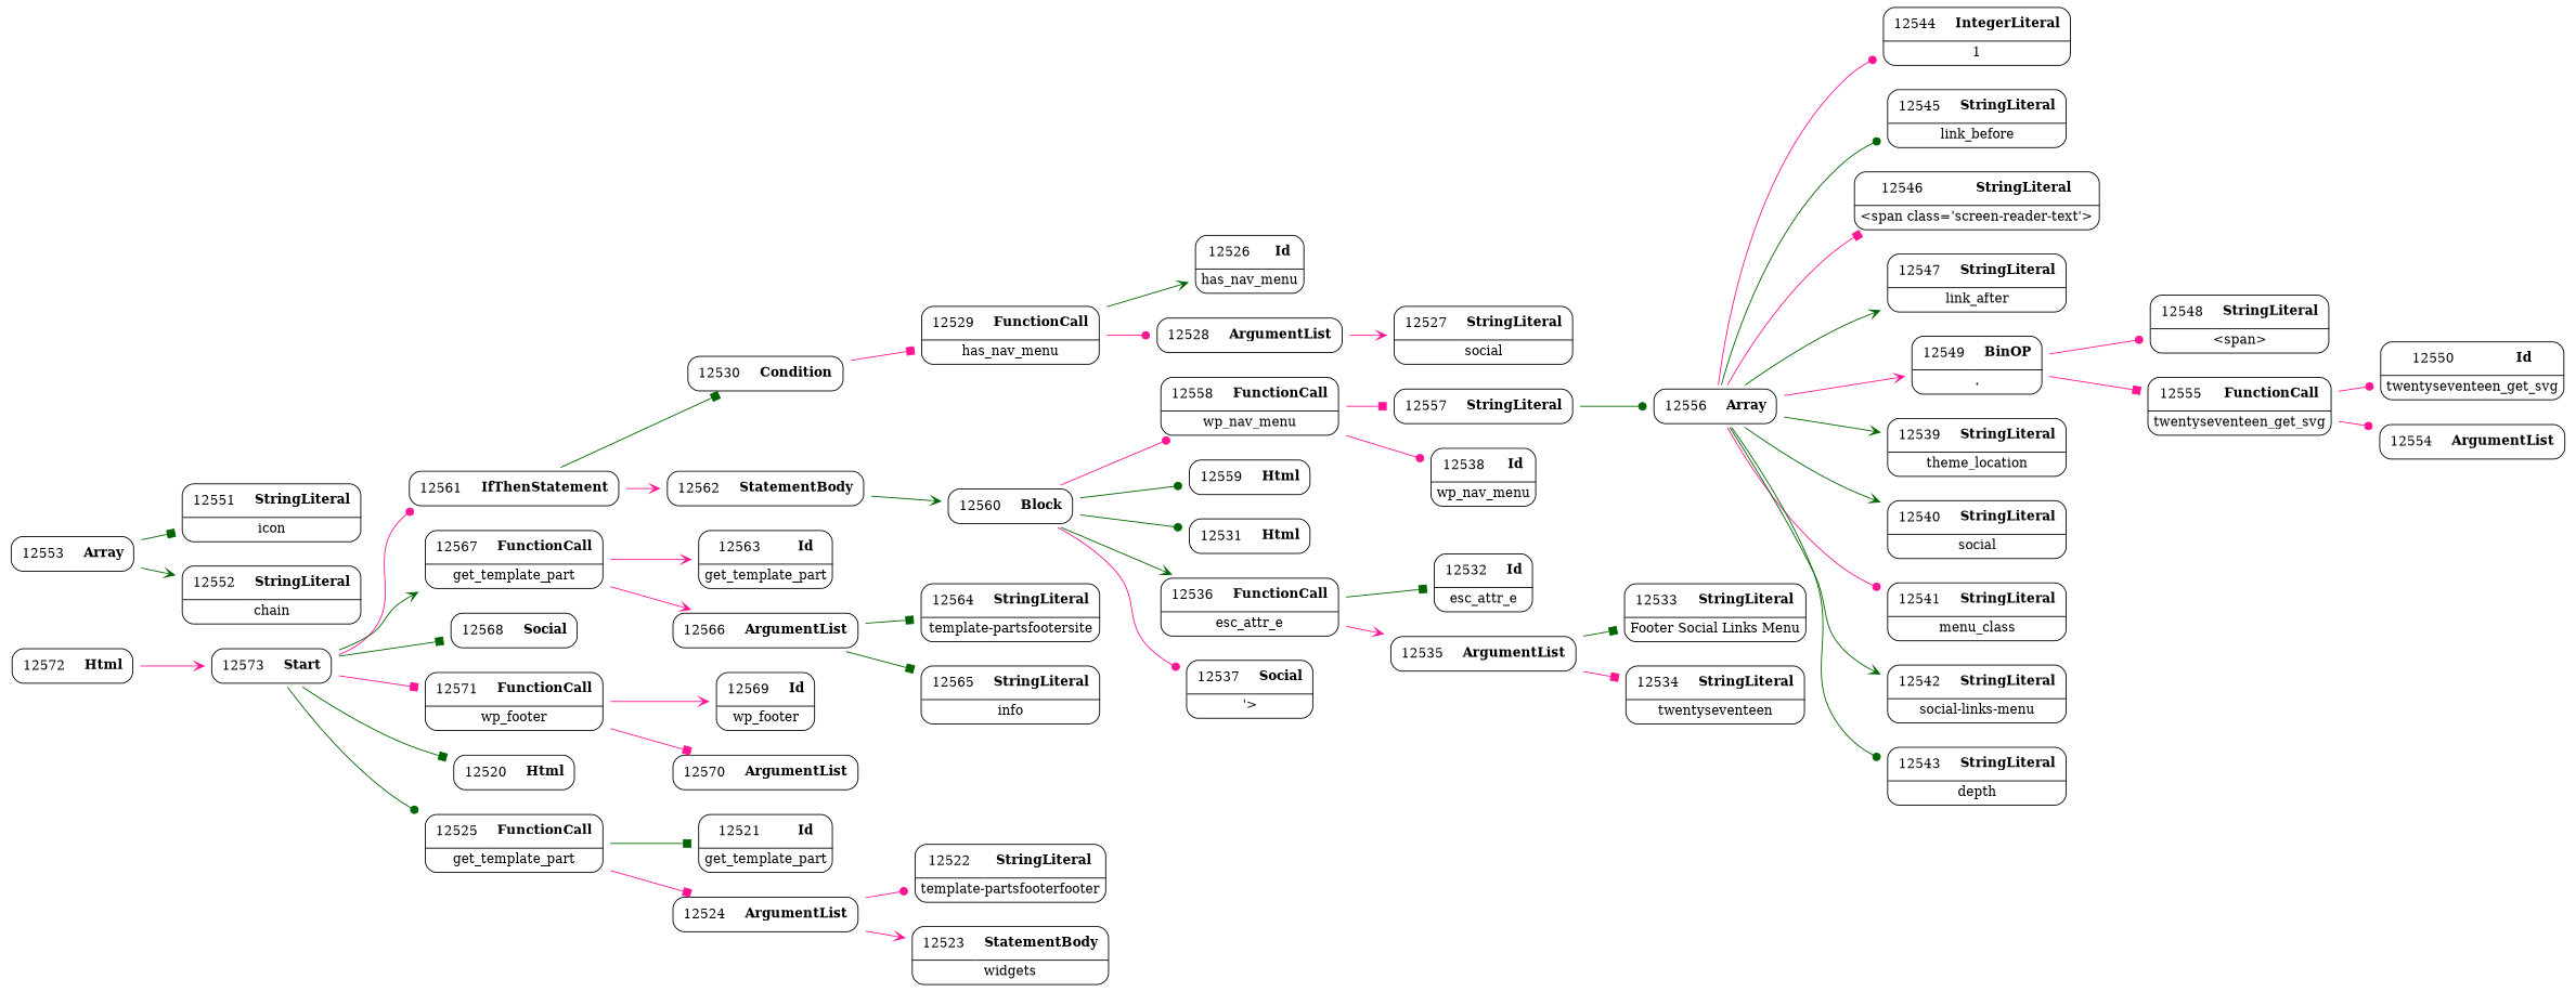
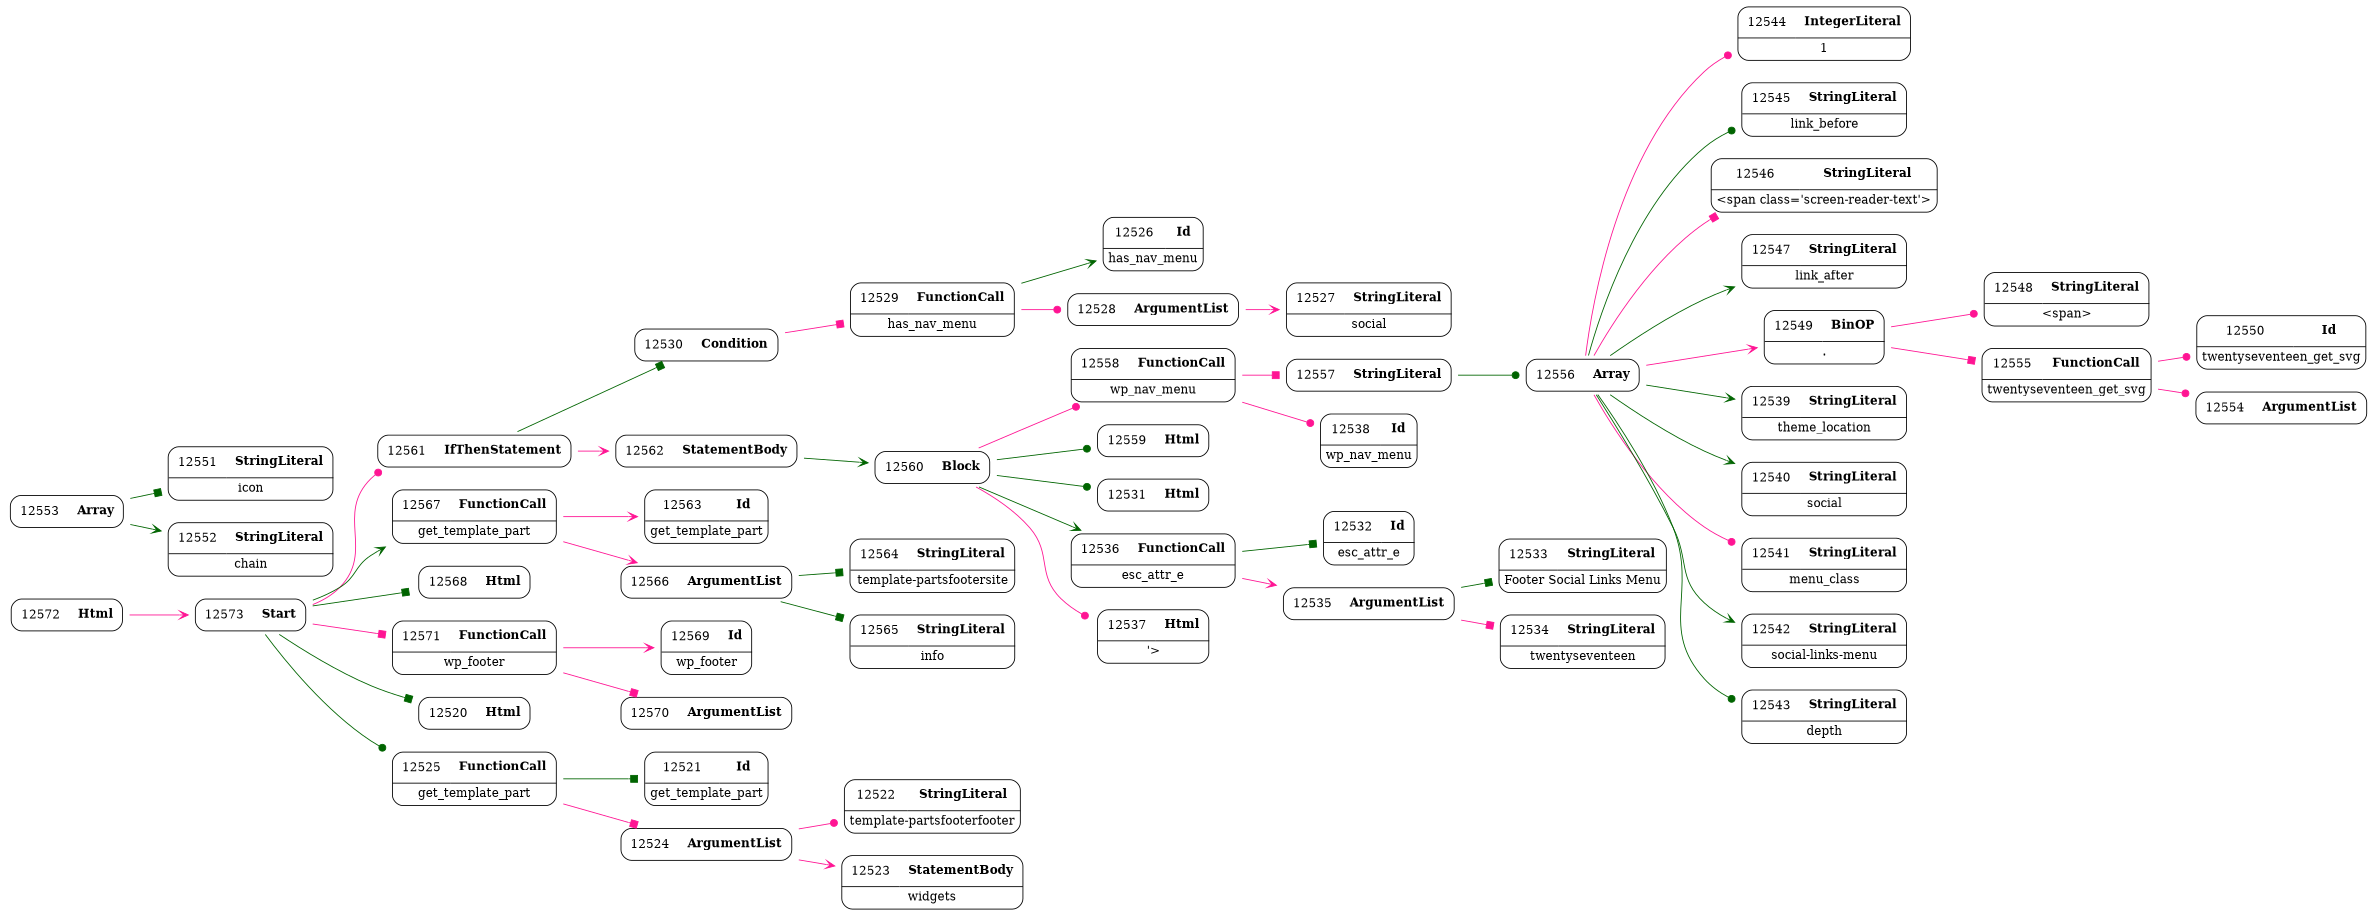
  digraph {
    rankdir=LR
    node [shape=none]
    edge [arrowhead=vee color=deeppink weight=2]
    n1 [label=<<TABLE border='1' cellspacing='0' cellpadding='10' style='rounded' ><TR><TD border='0'>12544</TD><TD border='0'><B>IntegerLiteral</B></TD></TR><HR/><TR><TD border='0' cellpadding='5' colspan='2'>1</TD></TR></TABLE>>]
    n2 [label=<<TABLE border='1' cellspacing='0' cellpadding='10' style='rounded' ><TR><TD border='0'>12545</TD><TD border='0'><B>StringLiteral</B></TD></TR><HR/><TR><TD border='0' cellpadding='5' colspan='2'>link_before</TD></TR></TABLE>>]
    n3 [label=<<TABLE border='1' cellspacing='0' cellpadding='10' style='rounded' ><TR><TD border='0'>12546</TD><TD border='0'><B>StringLiteral</B></TD></TR><HR/><TR><TD border='0' cellpadding='5' colspan='2'>&lt;span class='screen-reader-text'&gt;</TD></TR></TABLE>>]
    n4 [label=<<TABLE border='1' cellspacing='0' cellpadding='10' style='rounded' ><TR><TD border='0'>12547</TD><TD border='0'><B>StringLiteral</B></TD></TR><HR/><TR><TD border='0' cellpadding='5' colspan='2'>link_after</TD></TR></TABLE>>]
    n5 [label=<<TABLE border='1' cellspacing='0' cellpadding='10' style='rounded' ><TR><TD border='0'>12548</TD><TD border='0'><B>StringLiteral</B></TD></TR><HR/><TR><TD border='0' cellpadding='5' colspan='2'>&lt;span&gt;</TD></TR></TABLE>>]
    n6 [label=<<TABLE border='1' cellspacing='0' cellpadding='10' style='rounded' ><TR><TD border='0'>12549</TD><TD border='0'><B>BinOP</B></TD></TR><HR/><TR><TD border='0' cellpadding='5' colspan='2'>.</TD></TR></TABLE>>]
    n7 [label=<<TABLE border='1' cellspacing='0' cellpadding='10' style='rounded' ><TR><TD border='0'>12555</TD><TD border='0'><B>FunctionCall</B></TD></TR><HR/><TR><TD border='0' cellpadding='5' colspan='2'>twentyseventeen_get_svg</TD></TR></TABLE>>]
    n8 [label=<<TABLE border='1' cellspacing='0' cellpadding='10' style='rounded' ><TR><TD border='0'>12550</TD><TD border='0'><B>Id</B></TD></TR><HR/><TR><TD border='0' cellpadding='5' colspan='2'>twentyseventeen_get_svg</TD></TR></TABLE>>]
    n9 [label=<<TABLE border='1' cellspacing='0' cellpadding='10' style='rounded' ><TR><TD border='0'>12554</TD><TD border='0'><B>ArgumentList</B></TD></TR></TABLE>>]
    n10 [label=<<TABLE border='1' cellspacing='0' cellpadding='10' style='rounded' ><TR><TD border='0'>12551</TD><TD border='0'><B>StringLiteral</B></TD></TR><HR/><TR><TD border='0' cellpadding='5' colspan='2'>icon</TD></TR></TABLE>>]
    n11 [label=<<TABLE border='1' cellspacing='0' cellpadding='10' style='rounded' ><TR><TD border='0'>12552</TD><TD border='0'><B>StringLiteral</B></TD></TR><HR/><TR><TD border='0' cellpadding='5' colspan='2'>chain</TD></TR></TABLE>>]
    n12 [label=<<TABLE border='1' cellspacing='0' cellpadding='10' style='rounded' ><TR><TD border='0'>12553</TD><TD border='0'><B>Array</B></TD></TR></TABLE>>]
    n13 [label=<<TABLE border='1' cellspacing='0' cellpadding='10' style='rounded' ><TR><TD border='0'>12556</TD><TD border='0'><B>Array</B></TD></TR></TABLE>>]
    n14 [label=<<TABLE border='1' cellspacing='0' cellpadding='10' style='rounded' ><TR><TD border='0'>12539</TD><TD border='0'><B>StringLiteral</B></TD></TR><HR/><TR><TD border='0' cellpadding='5' colspan='2'>theme_location</TD></TR></TABLE>>]
    n15 [label=<<TABLE border='1' cellspacing='0' cellpadding='10' style='rounded' ><TR><TD border='0'>12540</TD><TD border='0'><B>StringLiteral</B></TD></TR><HR/><TR><TD border='0' cellpadding='5' colspan='2'>social</TD></TR></TABLE>>]
    n16 [label=<<TABLE border='1' cellspacing='0' cellpadding='10' style='rounded' ><TR><TD border='0'>12541</TD><TD border='0'><B>StringLiteral</B></TD></TR><HR/><TR><TD border='0' cellpadding='5' colspan='2'>menu_class</TD></TR></TABLE>>]
    n17 [label=<<TABLE border='1' cellspacing='0' cellpadding='10' style='rounded' ><TR><TD border='0'>12542</TD><TD border='0'><B>StringLiteral</B></TD></TR><HR/><TR><TD border='0' cellpadding='5' colspan='2'>social-links-menu</TD></TR></TABLE>>]
    n18 [label=<<TABLE border='1' cellspacing='0' cellpadding='10' style='rounded' ><TR><TD border='0'>12543</TD><TD border='0'><B>StringLiteral</B></TD></TR><HR/><TR><TD border='0' cellpadding='5' colspan='2'>depth</TD></TR></TABLE>>]
    n19 [label=<<TABLE border='1' cellspacing='0' cellpadding='10' style='rounded' ><TR><TD border='0'>12557</TD><TD border='0'><B>StringLiteral</B></TD></TR></TABLE>>]
    n20 [label=<<TABLE border='1' cellspacing='0' cellpadding='10' style='rounded' ><TR><TD border='0'>12558</TD><TD border='0'><B>FunctionCall</B></TD></TR><HR/><TR><TD border='0' cellpadding='5' colspan='2'>wp_nav_menu</TD></TR></TABLE>>]
    n21 [label=<<TABLE border='1' cellspacing='0' cellpadding='10' style='rounded' ><TR><TD border='0'>12538</TD><TD border='0'><B>Id</B></TD></TR><HR/><TR><TD border='0' cellpadding='5' colspan='2'>wp_nav_menu</TD></TR></TABLE>>]
    n22 [label=<<TABLE border='1' cellspacing='0' cellpadding='10' style='rounded' ><TR><TD border='0'>12559</TD><TD border='0'><B>Html</B></TD></TR></TABLE>>]
    n23 [label=<<TABLE border='1' cellspacing='0' cellpadding='10' style='rounded' ><TR><TD border='0'>12560</TD><TD border='0'><B>Block</B></TD></TR></TABLE>>]
    n24 [label=<<TABLE border='1' cellspacing='0' cellpadding='10' style='rounded' ><TR><TD border='0'>12531</TD><TD border='0'><B>Html</B></TD></TR></TABLE>>]
    n25 [label=<<TABLE border='1' cellspacing='0' cellpadding='10' style='rounded' ><TR><TD border='0'>12536</TD><TD border='0'><B>FunctionCall</B></TD></TR><HR/><TR><TD border='0' cellpadding='5' colspan='2'>esc_attr_e</TD></TR></TABLE>>]
-   n26 [label=<<TABLE border='1' cellspacing='0' cellpadding='10' style='rounded' ><TR><TD border='0'>12537</TD><TD border='0'><B>Social</B></TD></TR><HR/><TR><TD border='0' cellpadding='5' colspan='2'>'&gt;</TD></TR></TABLE>>]
+   n26 [label=<<TABLE border='1' cellspacing='0' cellpadding='10' style='rounded' ><TR><TD border='0'>12537</TD><TD border='0'><B>Html</B></TD></TR><HR/><TR><TD border='0' cellpadding='5' colspan='2'>'&gt;</TD></TR></TABLE>>]
    n27 [label=<<TABLE border='1' cellspacing='0' cellpadding='10' style='rounded' ><TR><TD border='0'>12532</TD><TD border='0'><B>Id</B></TD></TR><HR/><TR><TD border='0' cellpadding='5' colspan='2'>esc_attr_e</TD></TR></TABLE>>]
    n28 [label=<<TABLE border='1' cellspacing='0' cellpadding='10' style='rounded' ><TR><TD border='0'>12535</TD><TD border='0'><B>ArgumentList</B></TD></TR></TABLE>>]
    n29 [label=<<TABLE border='1' cellspacing='0' cellpadding='10' style='rounded' ><TR><TD border='0'>12533</TD><TD border='0'><B>StringLiteral</B></TD></TR><HR/><TR><TD border='0' cellpadding='5' colspan='2'>Footer Social Links Menu</TD></TR></TABLE>>]
    n30 [label=<<TABLE border='1' cellspacing='0' cellpadding='10' style='rounded' ><TR><TD border='0'>12534</TD><TD border='0'><B>StringLiteral</B></TD></TR><HR/><TR><TD border='0' cellpadding='5' colspan='2'>twentyseventeen</TD></TR></TABLE>>]
    n31 [label=<<TABLE border='1' cellspacing='0' cellpadding='10' style='rounded' ><TR><TD border='0'>12561</TD><TD border='0'><B>IfThenStatement</B></TD></TR></TABLE>>]
    n32 [label=<<TABLE border='1' cellspacing='0' cellpadding='10' style='rounded' ><TR><TD border='0'>12530</TD><TD border='0'><B>Condition</B></TD></TR></TABLE>>]
    n33 [label=<<TABLE border='1' cellspacing='0' cellpadding='10' style='rounded' ><TR><TD border='0'>12562</TD><TD border='0'><B>StatementBody</B></TD></TR></TABLE>>]
    n34 [label=<<TABLE border='1' cellspacing='0' cellpadding='10' style='rounded' ><TR><TD border='0'>12529</TD><TD border='0'><B>FunctionCall</B></TD></TR><HR/><TR><TD border='0' cellpadding='5' colspan='2'>has_nav_menu</TD></TR></TABLE>>]
    n35 [label=<<TABLE border='1' cellspacing='0' cellpadding='10' style='rounded' ><TR><TD border='0'>12526</TD><TD border='0'><B>Id</B></TD></TR><HR/><TR><TD border='0' cellpadding='5' colspan='2'>has_nav_menu</TD></TR></TABLE>>]
    n36 [label=<<TABLE border='1' cellspacing='0' cellpadding='10' style='rounded' ><TR><TD border='0'>12528</TD><TD border='0'><B>ArgumentList</B></TD></TR></TABLE>>]
    n37 [label=<<TABLE border='1' cellspacing='0' cellpadding='10' style='rounded' ><TR><TD border='0'>12563</TD><TD border='0'><B>Id</B></TD></TR><HR/><TR><TD border='0' cellpadding='5' colspan='2'>get_template_part</TD></TR></TABLE>>]
    n38 [label=<<TABLE border='1' cellspacing='0' cellpadding='10' style='rounded' ><TR><TD border='0'>12564</TD><TD border='0'><B>StringLiteral</B></TD></TR><HR/><TR><TD border='0' cellpadding='5' colspan='2'>template-partsfootersite</TD></TR></TABLE>>]
    n39 [label=<<TABLE border='1' cellspacing='0' cellpadding='10' style='rounded' ><TR><TD border='0'>12565</TD><TD border='0'><B>StringLiteral</B></TD></TR><HR/><TR><TD border='0' cellpadding='5' colspan='2'>info</TD></TR></TABLE>>]
    n40 [label=<<TABLE border='1' cellspacing='0' cellpadding='10' style='rounded' ><TR><TD border='0'>12566</TD><TD border='0'><B>ArgumentList</B></TD></TR></TABLE>>]
    n41 [label=<<TABLE border='1' cellspacing='0' cellpadding='10' style='rounded' ><TR><TD border='0'>12567</TD><TD border='0'><B>FunctionCall</B></TD></TR><HR/><TR><TD border='0' cellpadding='5' colspan='2'>get_template_part</TD></TR></TABLE>>]
-   n42 [label=<<TABLE border='1' cellspacing='0' cellpadding='10' style='rounded' ><TR><TD border='0'>12568</TD><TD border='0'><B>Social</B></TD></TR></TABLE>>]
+   n42 [label=<<TABLE border='1' cellspacing='0' cellpadding='10' style='rounded' ><TR><TD border='0'>12568</TD><TD border='0'><B>Html</B></TD></TR></TABLE>>]
    n43 [label=<<TABLE border='1' cellspacing='0' cellpadding='10' style='rounded' ><TR><TD border='0'>12569</TD><TD border='0'><B>Id</B></TD></TR><HR/><TR><TD border='0' cellpadding='5' colspan='2'>wp_footer</TD></TR></TABLE>>]
    n44 [label=<<TABLE border='1' cellspacing='0' cellpadding='10' style='rounded' ><TR><TD border='0'>12570</TD><TD border='0'><B>ArgumentList</B></TD></TR></TABLE>>]
    n45 [label=<<TABLE border='1' cellspacing='0' cellpadding='10' style='rounded' ><TR><TD border='0'>12571</TD><TD border='0'><B>FunctionCall</B></TD></TR><HR/><TR><TD border='0' cellpadding='5' colspan='2'>wp_footer</TD></TR></TABLE>>]
    n46 [label=<<TABLE border='1' cellspacing='0' cellpadding='10' style='rounded' ><TR><TD border='0'>12572</TD><TD border='0'><B>Html</B></TD></TR></TABLE>>]
    n47 [label=<<TABLE border='1' cellspacing='0' cellpadding='10' style='rounded' ><TR><TD border='0'>12573</TD><TD border='0'><B>Start</B></TD></TR></TABLE>>]
    n48 [label=<<TABLE border='1' cellspacing='0' cellpadding='10' style='rounded' ><TR><TD border='0'>12520</TD><TD border='0'><B>Html</B></TD></TR></TABLE>>]
    n49 [label=<<TABLE border='1' cellspacing='0' cellpadding='10' style='rounded' ><TR><TD border='0'>12525</TD><TD border='0'><B>FunctionCall</B></TD></TR><HR/><TR><TD border='0' cellpadding='5' colspan='2'>get_template_part</TD></TR></TABLE>>]
    n50 [label=<<TABLE border='1' cellspacing='0' cellpadding='10' style='rounded' ><TR><TD border='0'>12521</TD><TD border='0'><B>Id</B></TD></TR><HR/><TR><TD border='0' cellpadding='5' colspan='2'>get_template_part</TD></TR></TABLE>>]
    n51 [label=<<TABLE border='1' cellspacing='0' cellpadding='10' style='rounded' ><TR><TD border='0'>12524</TD><TD border='0'><B>ArgumentList</B></TD></TR></TABLE>>]
    n52 [label=<<TABLE border='1' cellspacing='0' cellpadding='10' style='rounded' ><TR><TD border='0'>12522</TD><TD border='0'><B>StringLiteral</B></TD></TR><HR/><TR><TD border='0' cellpadding='5' colspan='2'>template-partsfooterfooter</TD></TR></TABLE>>]
    n53 [label=<<TABLE border='1' cellspacing='0' cellpadding='10' style='rounded' ><TR><TD border='0'>12523</TD><TD border='0'><B>StatementBody</B></TD></TR><HR/><TR><TD border='0' cellpadding='5' colspan='2'>widgets</TD></TR></TABLE>>]
    n54 [label=<<TABLE border='1' cellspacing='0' cellpadding='10' style='rounded' ><TR><TD border='0'>12527</TD><TD border='0'><B>StringLiteral</B></TD></TR><HR/><TR><TD border='0' cellpadding='5' colspan='2'>social</TD></TR></TABLE>>]
    n6 -> n5 [arrowhead=dot]
    n6 -> n7 [arrowhead=box]
    n7 -> n8 [arrowhead=dot]
    n7 -> n9 [arrowhead=dot]
    n12 -> n10 [arrowhead=box color=darkgreen]
    n12 -> n11 [color=darkgreen]
    n13 -> n1 [arrowhead=dot]
    n13 -> n2 [arrowhead=dot color=darkgreen]
    n13 -> n3 [arrowhead=box]
    n13 -> n4 [color=darkgreen]
    n13 -> n6
    n13 -> n14 [color=darkgreen]
    n13 -> n15 [color=darkgreen]
    n13 -> n16 [arrowhead=dot]
    n13 -> n17 [color=darkgreen]
    n13 -> n18 [arrowhead=dot color=darkgreen]
    n19 -> n13 [arrowhead=dot color=darkgreen]
    n20 -> n19 [arrowhead=box]
    n20 -> n21 [arrowhead=dot]
    n23 -> n20 [arrowhead=dot]
    n23 -> n22 [arrowhead=dot color=darkgreen]
    n23 -> n24 [arrowhead=dot color=darkgreen]
    n23 -> n25 [color=darkgreen]
    n23 -> n26 [arrowhead=dot]
    n25 -> n27 [arrowhead=box color=darkgreen]
    n25 -> n28
    n28 -> n29 [arrowhead=box color=darkgreen]
    n28 -> n30 [arrowhead=box]
    n31 -> n32 [arrowhead=box color=darkgreen]
    n31 -> n33
    n32 -> n34 [arrowhead=box]
    n33 -> n23 [color=darkgreen]
    n34 -> n35 [color=darkgreen]
    n34 -> n36 [arrowhead=dot]
    n36 -> n54
    n40 -> n38 [arrowhead=box color=darkgreen]
    n40 -> n39 [arrowhead=box color=darkgreen]
    n41 -> n37
    n41 -> n40
    n45 -> n43
    n45 -> n44 [arrowhead=box]
    n46 -> n47
    n47 -> n31 [arrowhead=dot]
    n47 -> n41 [color=darkgreen]
    n47 -> n42 [arrowhead=box color=darkgreen]
    n47 -> n45 [arrowhead=box]
    n47 -> n48 [arrowhead=box color=darkgreen]
    n47 -> n49 [arrowhead=dot color=darkgreen]
    n49 -> n50 [arrowhead=box color=darkgreen]
    n49 -> n51 [arrowhead=box]
    n51 -> n52 [arrowhead=dot]
    n51 -> n53
  }
